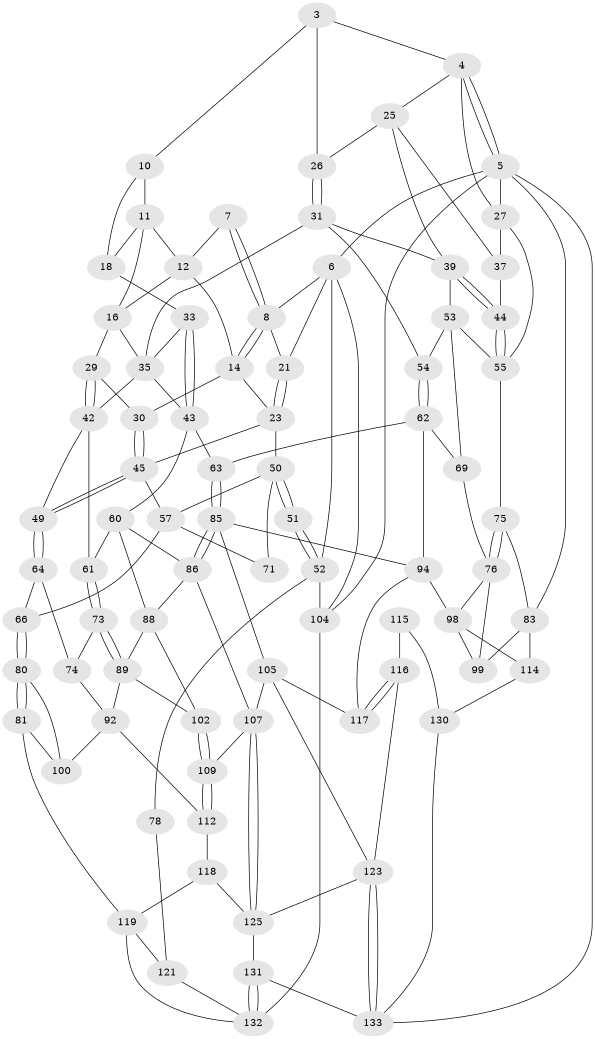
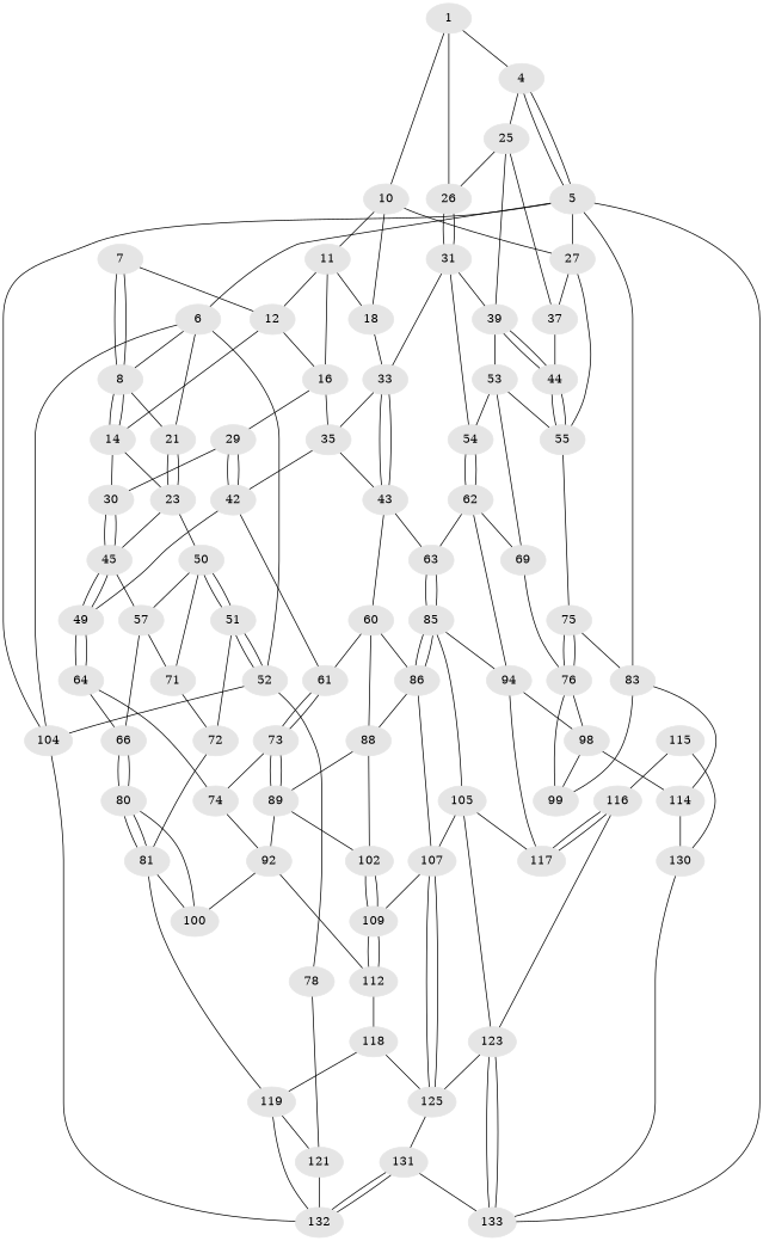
  graph {
    node [color=gray90 style=filled]
-   3 [super="+19"]
+   3 [super="+19" label=1]
    10 [super="+17"]
    4 [super="+24"]
    26
    8 [super="+9"]
    7
    12 [super="+13"]
    11 [super="+15"]
    18
    5 [super="+82"]
    25 [super="+38"]
    27 [super="+36"]
    31 [super="+32"]
    6 [super="+20"]
    83 [super="+84"]
    104
    133 [super="+134"]
    37
    39 [super="+40"]
    55 [super="+68"]
    21
    52 [super="+79"]
    99
    114 [super="+129"]
    132 [super="+135"]
    14 [super="+22"]
    23 [super="+47"]
    78
    16 [super="+28"]
    30
    33 [super="+34"]
    29
    35 [super="+41"]
    45 [super="+46"]
    50 [super="+58"]
    42 [super="+48"]
    43 [super="+59"]
    49
    57 [super="+67"]
    51
    71
    44
    53 [super="+56"]
    54
    75
    61
    62 [super="+70"]
    60 [super="+87"]
    63
    69
    64 [super="+65"]
    73
    86 [super="+103"]
    88 [super="+101"]
    85 [super="+96"]
    66
    74 [super="+90"]
+   72 [super="+77"]
    81 [super="+111"]
    121
    76 [super="+97"]
    94 [super="+95"]
    80
    107 [super="+108"]
    89 [super="+91"]
    102
    98 [super="+110"]
    117
    105 [super="+106"]
    92 [super="+93"]
    100
    119 [super="+120"]
    112 [super="+113"]
    130
    123 [super="+124"]
    109
    125 [super="+126"]
    118 [super="+127"]
    131
    115 [super="+128"]
    116 [super="+122"]
    3 -- 10
    3 -- 4
    3 -- 26
    10 -- 11
    10 -- 18
    4 -- 5
    4 -- 5
    4 -- 25
-   4 -- 27
+   10 -- 27
    26 -- 31
    26 -- 31
    8 -- 21
    8 -- 14
    8 -- 14
    7 -- 8
    7 -- 8
    7 -- 12
    12 -- 14
    12 -- 16
    11 -- 12
    11 -- 18
    11 -- 16
    18 -- 33
    5 -- 27
    5 -- 6
    5 -- 83
    5 -- 104
    5 -- 133
    25 -- 26
    25 -- 37
    25 -- 39
    27 -- 37
    27 -- 55
    31 -- 39
-   31 -- 35
+   31 -- 33
    31 -- 54
    6 -- 8
    6 -- 104
    6 -- 21
    6 -- 52
    83 -- 99
    83 -- 114
    104 -- 132
    37 -- 44
    39 -- 44
    39 -- 44
    39 -- 53
    55 -- 75
    21 -- 23
    21 -- 23
    52 -- 104
    52 -- 78
    114 -- 130
    14 -- 23
    14 -- 30
    23 -- 45
    23 -- 50
    78 -- 121
    16 -- 29
    16 -- 35
    30 -- 45
    30 -- 45
    33 -- 35
    33 -- 43
    33 -- 43
    29 -- 30
    29 -- 42
    29 -- 42
    35 -- 42
    35 -- 43
    45 -- 49
    45 -- 49
    45 -- 57
    50 -- 57
    50 -- 51
    50 -- 51
    50 -- 71
    42 -- 49
    42 -- 61
    43 -- 60
    43 -- 63
    49 -- 64
    49 -- 64
    57 -- 71
    57 -- 66
    51 -- 52
    51 -- 52
+   51 -- 72
+   71 -- 72
    44 -- 55
    44 -- 55
    53 -- 55
    53 -- 54
    53 -- 69
    54 -- 62
    54 -- 62
    75 -- 83
    75 -- 76
    75 -- 76
    61 -- 73
    61 -- 73
    62 -- 63
    62 -- 69
    62 -- 94
    60 -- 61
    60 -- 86
    60 -- 88
    63 -- 85
    63 -- 85
    69 -- 76
    64 -- 66
    64 -- 74 [weight=2]
    73 -- 74
    73 -- 89
    73 -- 89
    86 -- 88
    86 -- 107
    88 -- 89
    88 -- 102
    85 -- 86
    85 -- 86
    85 -- 94
    85 -- 105
    66 -- 80
    66 -- 80
    74 -- 92
+   72 -- 81
    81 -- 100
    81 -- 119
    121 -- 132
    76 -- 99
    76 -- 98
    94 -- 98
    94 -- 117
    80 -- 81
    80 -- 81
    80 -- 100
    107 -- 109
    107 -- 125
    107 -- 125
    89 -- 102
    89 -- 92
    102 -- 109
    102 -- 109
    98 -- 99
    98 -- 114
    105 -- 107
    105 -- 117
    105 -- 123
    92 -- 100
    92 -- 112
    119 -- 132
    119 -- 121
    112 -- 118 [weight=2]
    130 -- 133
    123 -- 133
    123 -- 133
    123 -- 125
    109 -- 112
    109 -- 112
    125 -- 131
    118 -- 119
    118 -- 125
    131 -- 133
    131 -- 132
    131 -- 132
    115 -- 130
    115 -- 116 [weight=2]
    116 -- 117
    116 -- 117
    116 -- 123
  }
